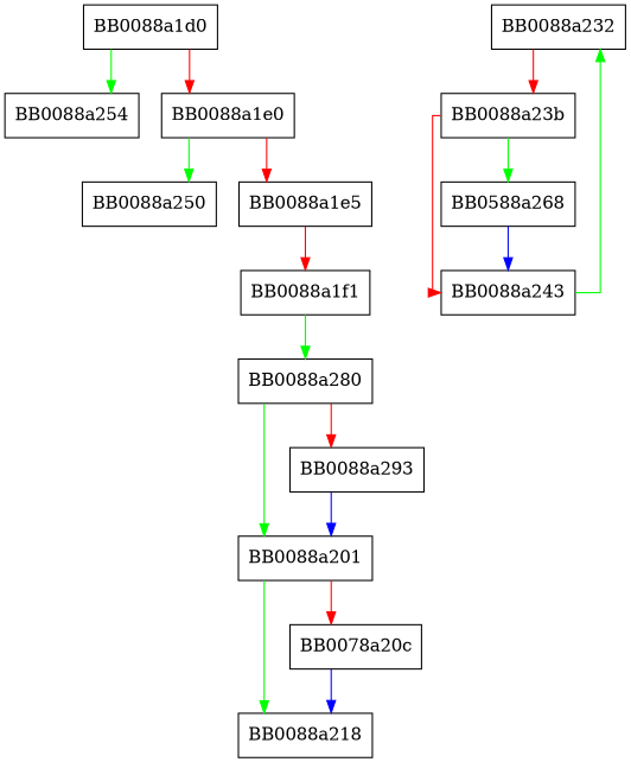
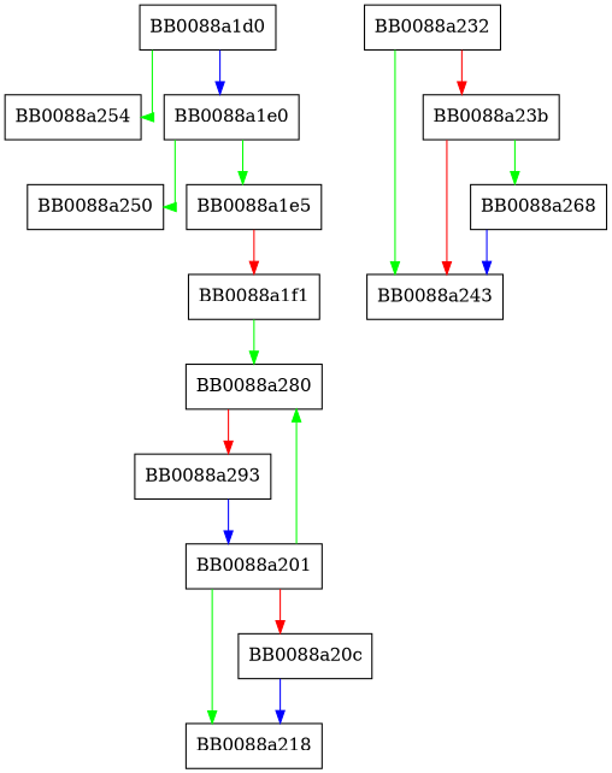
  digraph {
    splines=ortho
    node [shape=box]
    edge [color=green]
    n1 [label=BB0088a254]
    BB0088a1d0
    BB0088a1e0
    BB0088a250
    BB0088a1e5
    BB0088a1f1
    BB0088a280
    BB0088a232
    BB0088a243
    BB0088a23b
    BB0088a201
    BB0088a293
    BB0088a218
-   BB0088a20c [label=BB0078a20c]
-   BB0088a268 [label=BB0588a268]
+   BB0088a20c
+   BB0088a268
    BB0088a1d0 -> n1
-   BB0088a1d0 -> BB0088a1e0 [color=red]
+   BB0088a1d0 -> BB0088a1e0 [color=blue]
    BB0088a1e0 -> BB0088a250
-   BB0088a1e0 -> BB0088a1e5 [color=red]
+   BB0088a1e0 -> BB0088a1e5
    BB0088a1e5 -> BB0088a1f1 [color=red]
    BB0088a1f1 -> BB0088a280
-   BB0088a280 -> BB0088a201
+   BB0088a201 -> BB0088a280
    BB0088a280 -> BB0088a293 [color=red]
-   BB0088a243 -> BB0088a232
+   BB0088a232 -> BB0088a243
    BB0088a232 -> BB0088a23b [color=red]
    BB0088a23b -> BB0088a243 [color=red]
    BB0088a23b -> BB0088a268
    BB0088a201 -> BB0088a218
    BB0088a201 -> BB0088a20c [color=red]
    BB0088a293 -> BB0088a201 [color=blue]
    BB0088a20c -> BB0088a218 [color=blue]
    BB0088a268 -> BB0088a243 [color=blue]
  }
